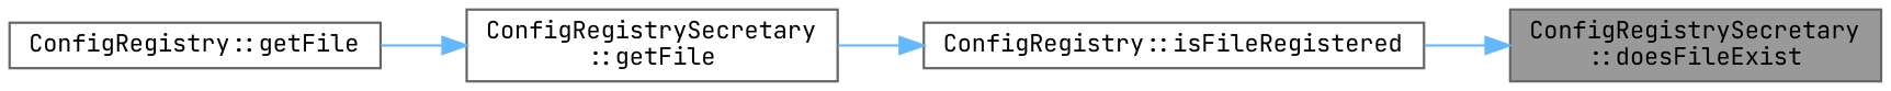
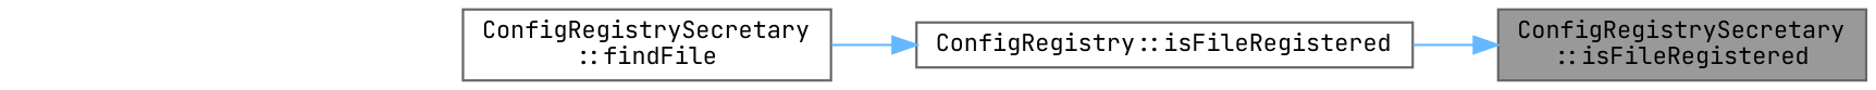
  digraph {
    fontname="JetBrains Mono"
    rankdir=RL
    node [color=grey40 fillcolor=white fontname="JetBrains Mono" fontsize=10 shape=box style=filled]
    edge [color=steelblue1 dir=back fontname="JetBrains Mono" fontsize=10 labelfontname=Helvetica labelfontsize=10 style=solid]
-   n1 [color=gray40 fillcolor=grey60 fontcolor=black height=0.2 label="ConfigRegistrySecretary\l::doesFileExist" width=0.4]
+   n1 [color=gray40 fillcolor=grey60 fontcolor=black height=0.2 label="ConfigRegistrySecretary\l::isFileRegistered" width=0.4]
    n2 [height=0.2 label="ConfigRegistry::isFileRegistered" width=0.4]
-   n3 [height=0.2 label="ConfigRegistrySecretary\l::getFile" width=0.4]
-   n4 [height=0.2 label="ConfigRegistry::getFile" width=0.4]
+   n3 [height=0.2 label="ConfigRegistrySecretary\l::findFile" width=0.4]
    n1 -> n2
    n2 -> n3
-   n3 -> n4
  }
